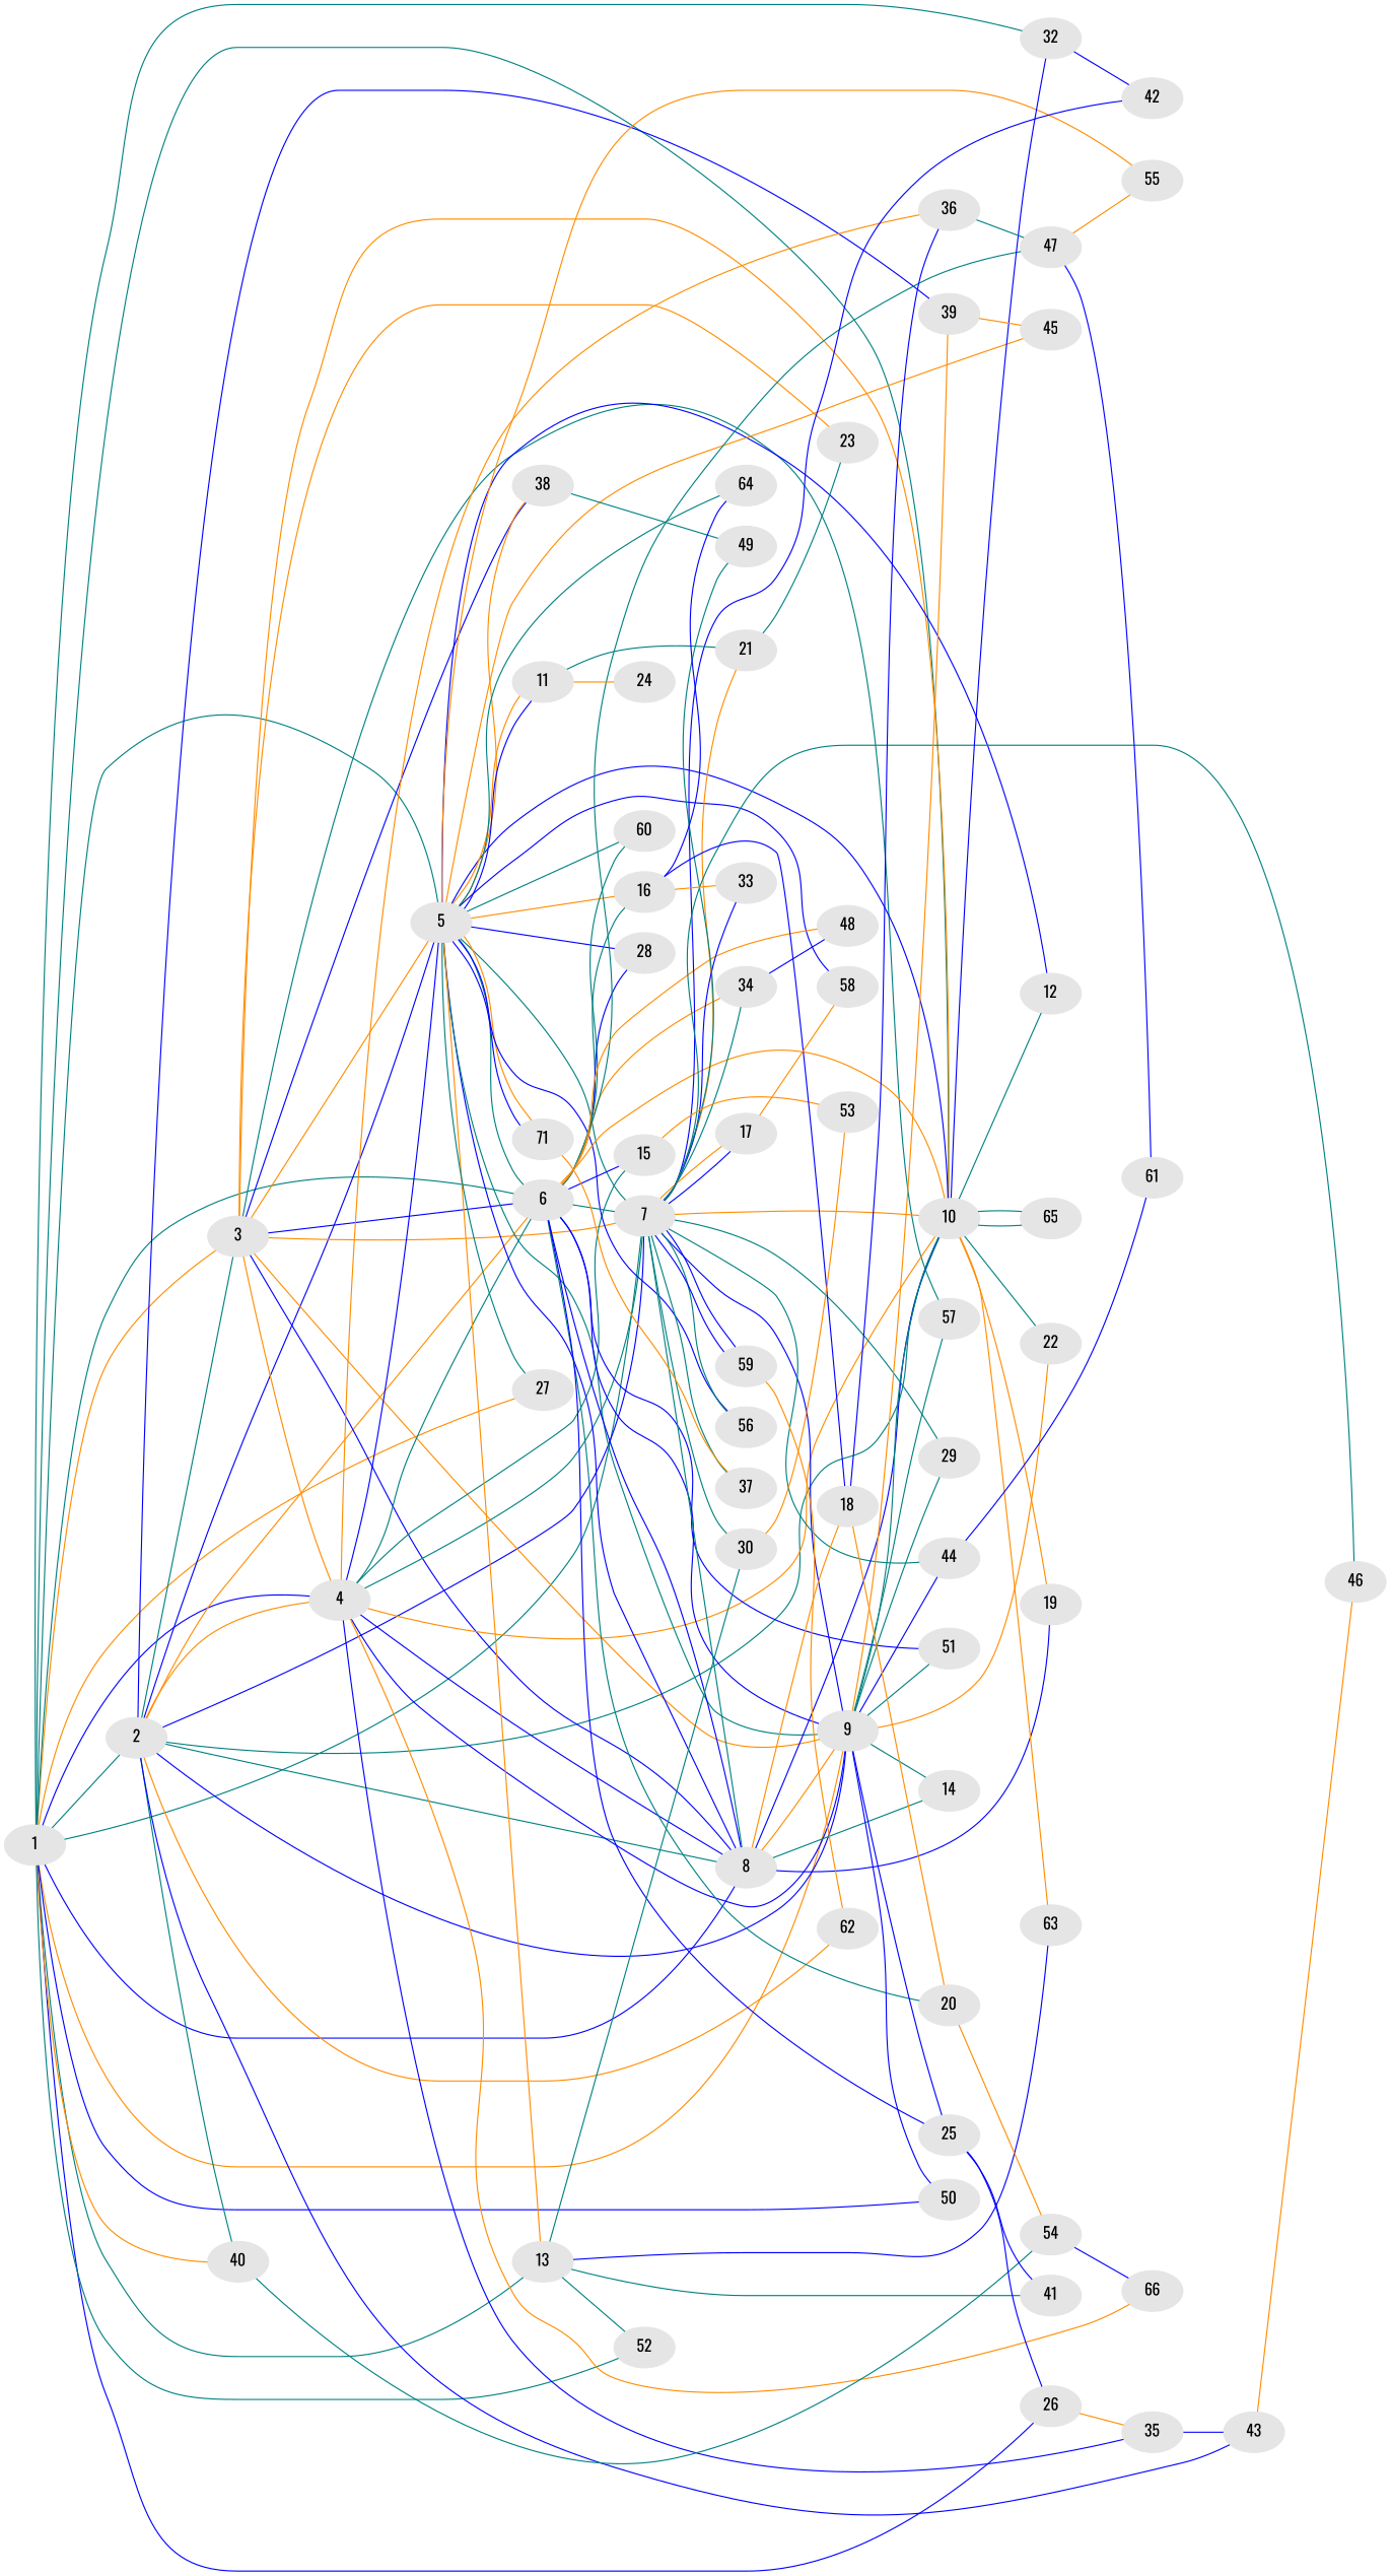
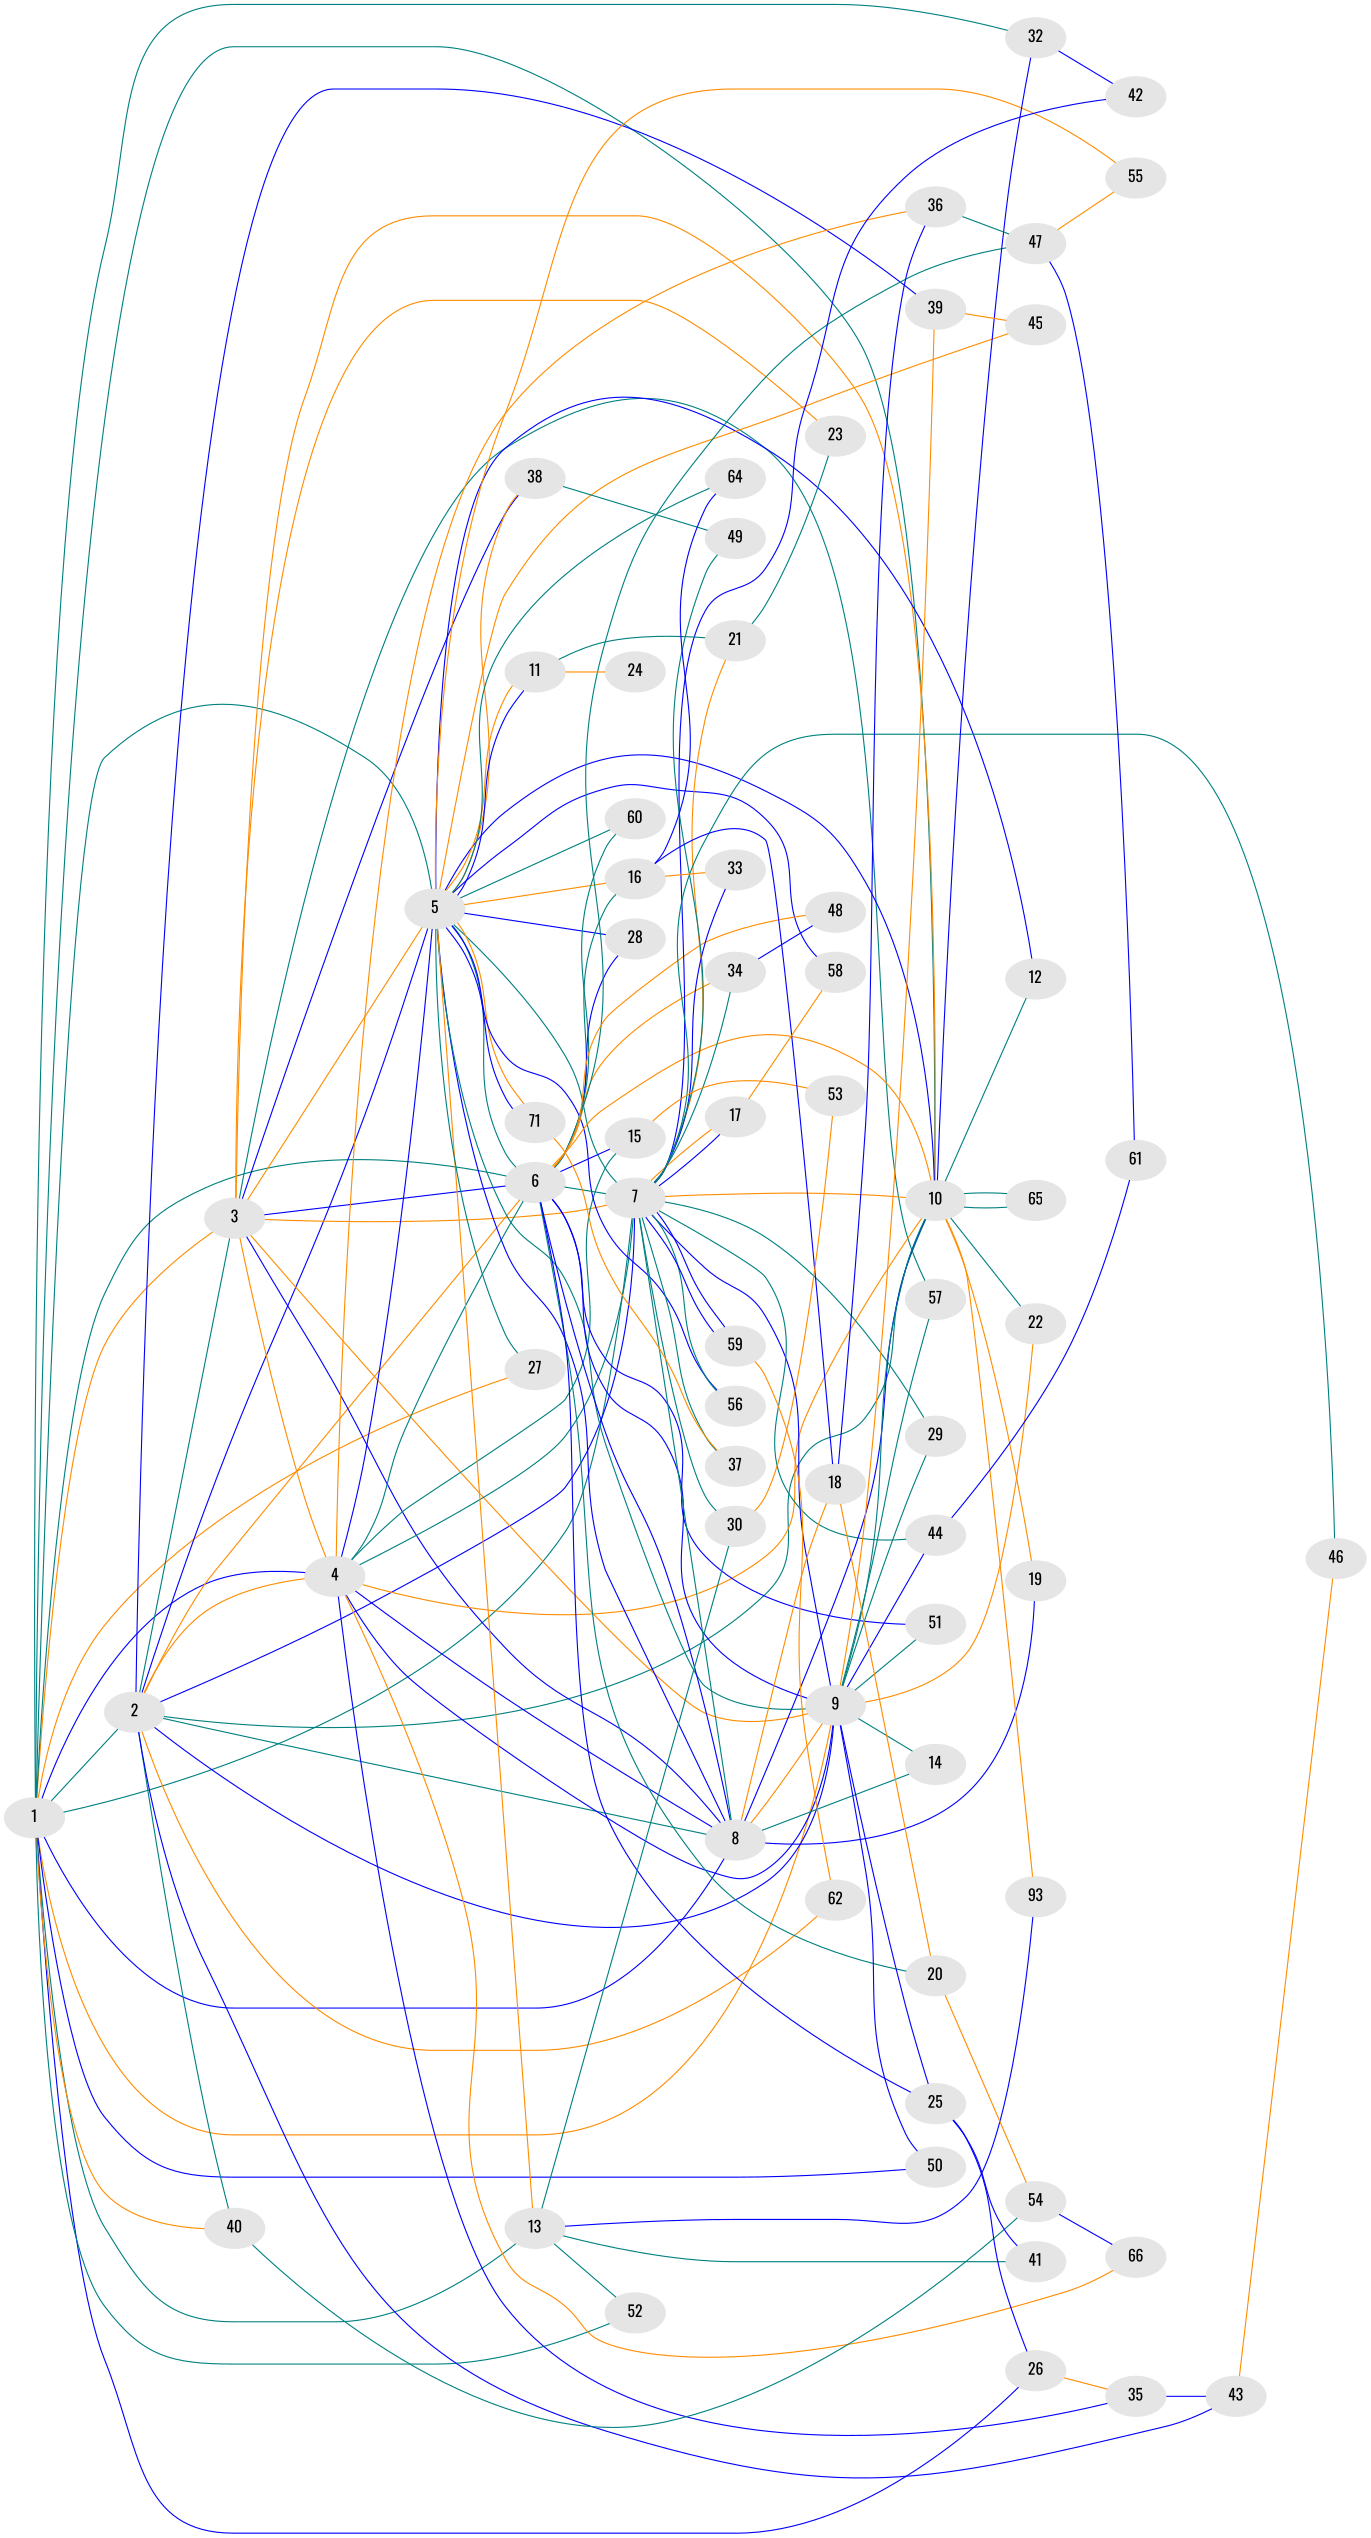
  graph {
    fontname=Oswald
    rankdir=LR
    node [color=gray90 fontname=Oswald style=filled]
    edge [color=teal fontname=Oswald]
    1
    2
    3
    4
    5
    6
    7
    8
    9
    10
    13
    26
    27
    32
    40
    50
    52
    39
    43
    62
    23
    38
    57
    15
    35
    36
    66
    11
    12
    16
    28
    n32 [label=71]
    45
    55
    56
    58
    60
    64
    20
    25
    34
    47
    48
    51
    17
    21
    29
    30
    33
    37
    42
    44
    46
    49
    59
    14
    18
    19
    22
-   63
+   63 [label=93]
    65
    41
    54
    53
    24
    61
    1 -- 2
    1 -- 3 [color=darkorange]
    1 -- 4 [color=blue]
    1 -- 5
    1 -- 6
    1 -- 7
    1 -- 8 [color=blue]
    1 -- 9 [color=darkorange]
    1 -- 10
    1 -- 13
    1 -- 26 [color=blue]
    1 -- 27 [color=darkorange]
    1 -- 32
    1 -- 40 [color=darkorange]
    1 -- 50 [color=blue]
    1 -- 52
    2 -- 3
    2 -- 4 [color=darkorange]
    2 -- 5 [color=blue]
    2 -- 6 [color=darkorange]
    2 -- 7 [color=blue]
    2 -- 8
    2 -- 9 [color=blue]
    2 -- 10
    2 -- 40
    2 -- 39 [color=blue]
    2 -- 43 [color=blue]
    2 -- 62 [color=darkorange]
    3 -- 4 [color=darkorange]
    3 -- 5 [color=darkorange]
    3 -- 6 [color=blue]
    3 -- 7 [color=darkorange]
    3 -- 8 [color=blue]
    3 -- 9 [color=darkorange]
    3 -- 10 [color=darkorange]
    3 -- 23 [color=darkorange]
    3 -- 38 [color=blue]
    3 -- 57
    4 -- 5 [color=blue]
    4 -- 6
    4 -- 7
    4 -- 8 [color=blue]
    4 -- 9 [color=blue]
    4 -- 10 [color=darkorange]
    4 -- 15
    4 -- 35 [color=blue]
    4 -- 36 [color=darkorange]
    4 -- 66 [color=darkorange]
    5 -- 6
    5 -- 7
    5 -- 8 [color=blue]
    5 -- 9
    5 -- 10 [color=blue]
    5 -- 13 [color=darkorange]
    5 -- 27
    5 -- 38 [color=darkorange]
    5 -- 11 [color=blue]
    5 -- 11 [color=darkorange]
    5 -- 12 [color=blue]
    5 -- 16 [color=darkorange]
    5 -- 28 [color=blue]
    5 -- n32 [color=blue]
    5 -- n32 [color=darkorange]
    5 -- 45 [color=darkorange]
    5 -- 55 [color=darkorange]
    5 -- 56 [color=blue]
    5 -- 58 [color=blue]
    5 -- 60
    5 -- 64
    6 -- 7
    6 -- 8 [color=blue]
    6 -- 9 [color=blue]
    6 -- 10 [color=darkorange]
    6 -- 15 [color=blue]
    6 -- 16
    6 -- 28 [color=blue]
    6 -- 60
    6 -- 20
    6 -- 25 [color=blue]
    6 -- 34 [color=darkorange]
    6 -- 47
    6 -- 48 [color=darkorange]
    6 -- 51 [color=blue]
    7 -- 8
    7 -- 9 [color=blue]
    7 -- 10 [color=darkorange]
    7 -- 56
    7 -- 34
    7 -- 17 [color=blue]
    7 -- 17 [color=darkorange]
    7 -- 21 [color=darkorange]
    7 -- 29
    7 -- 30
    7 -- 33 [color=blue]
    7 -- 37
    7 -- 42 [color=blue]
    7 -- 44
    7 -- 46
    7 -- 49
    7 -- 59 [color=blue]
    7 -- 59 [color=blue]
    8 -- 9 [color=darkorange]
    8 -- 10 [color=blue]
    8 -- 14
    8 -- 18 [color=darkorange]
    8 -- 19 [color=blue]
    9 -- 10
    9 -- 50 [color=blue]
    9 -- 39 [color=darkorange]
    9 -- 57
    9 -- 25 [color=blue]
    9 -- 51
    9 -- 29
    9 -- 44 [color=blue]
    9 -- 14
    9 -- 22 [color=darkorange]
    10 -- 32 [color=blue]
    10 -- 12
    10 -- 19 [color=darkorange]
    10 -- 22
    10 -- 63 [color=darkorange]
    10 -- 65
    10 -- 65
    13 -- 52
    13 -- 30
    13 -- 63 [color=blue]
    13 -- 41
    26 -- 35 [color=darkorange]
    32 -- 42 [color=blue]
    40 -- 54
    39 -- 45 [color=darkorange]
    43 -- 46 [color=darkorange]
    38 -- 49
    15 -- 53 [color=darkorange]
    35 -- 43 [color=blue]
    36 -- 47
    11 -- 21
    11 -- 24 [color=darkorange]
    16 -- 64 [color=blue]
    16 -- 33 [color=darkorange]
    16 -- 18 [color=blue]
    n32 -- 37 [color=darkorange]
    20 -- 54 [color=darkorange]
    25 -- 26 [color=blue]
    25 -- 41 [color=blue]
    34 -- 48 [color=blue]
    47 -- 55 [color=darkorange]
    47 -- 61 [color=blue]
    17 -- 58 [color=darkorange]
    21 -- 23
    30 -- 53 [color=darkorange]
    44 -- 61 [color=blue]
    59 -- 62 [color=darkorange]
    18 -- 36 [color=blue]
    18 -- 20 [color=darkorange]
    54 -- 66 [color=blue]
  }
